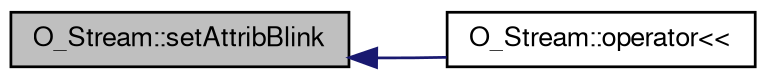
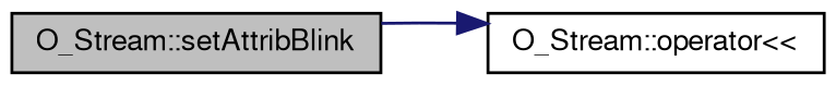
  digraph {
    rankdir=LR
    node [color=black fontname=FreeSans fontsize=10 shape=record]
    n1 [fillcolor=grey75 fontcolor=black height=0.2 label="O_Stream::setAttribBlink" style=filled width=0.4]
    n2 [height=0.2 label="O_Stream::operator\<\<" width=0.4]
-   n1 -> n2 [color=midnightblue dir=back fontname=FreeSans fontsize=10 labelfontname=FreeSans labelfontsize=10 style=solid]
+   n2 -> n1 [color=midnightblue dir=back fontname=FreeSans fontsize=10 labelfontname=FreeSans labelfontsize=10 style=solid]
  }
